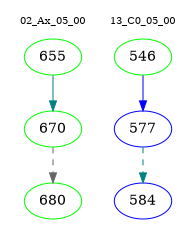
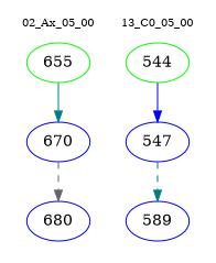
  digraph {
    node [color=blue]
    edge [color=teal style=solid]
    n1 [color=green label=655]
-   n2 [color=green label=670]
-   n3 [color=green label=680]
-   n4 [color=green label=546]
-   n5 [label=577]
-   n6 [label=584]
+   n2 [label=670]
+   n3 [label=680]
+   n4 [color=green label=544]
+   n5 [label=547]
+   n6 [label=589]
    subgraph cluster_1 {
      color=white
      fontsize=10
      label="02_Ax_05_00"
      n1
      n2
      n3
    }
    subgraph cluster_2 {
      color=white
      fontsize=10
      label="13_C0_05_00"
      n4
      n5
      n6
    }
    n1 -> n2
    n2 -> n3 [color=gray40 style=dashed]
    n4 -> n5 [color=blue]
    n5 -> n6 [style=dashed]
  }
